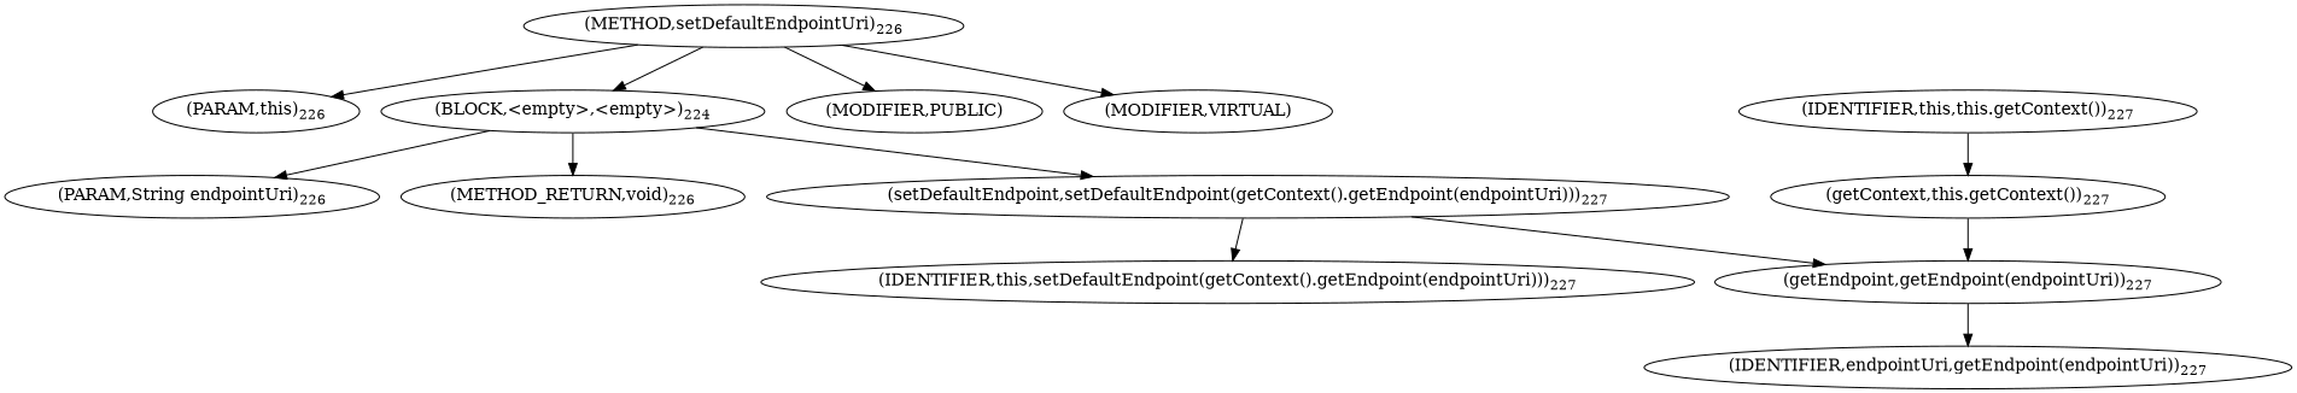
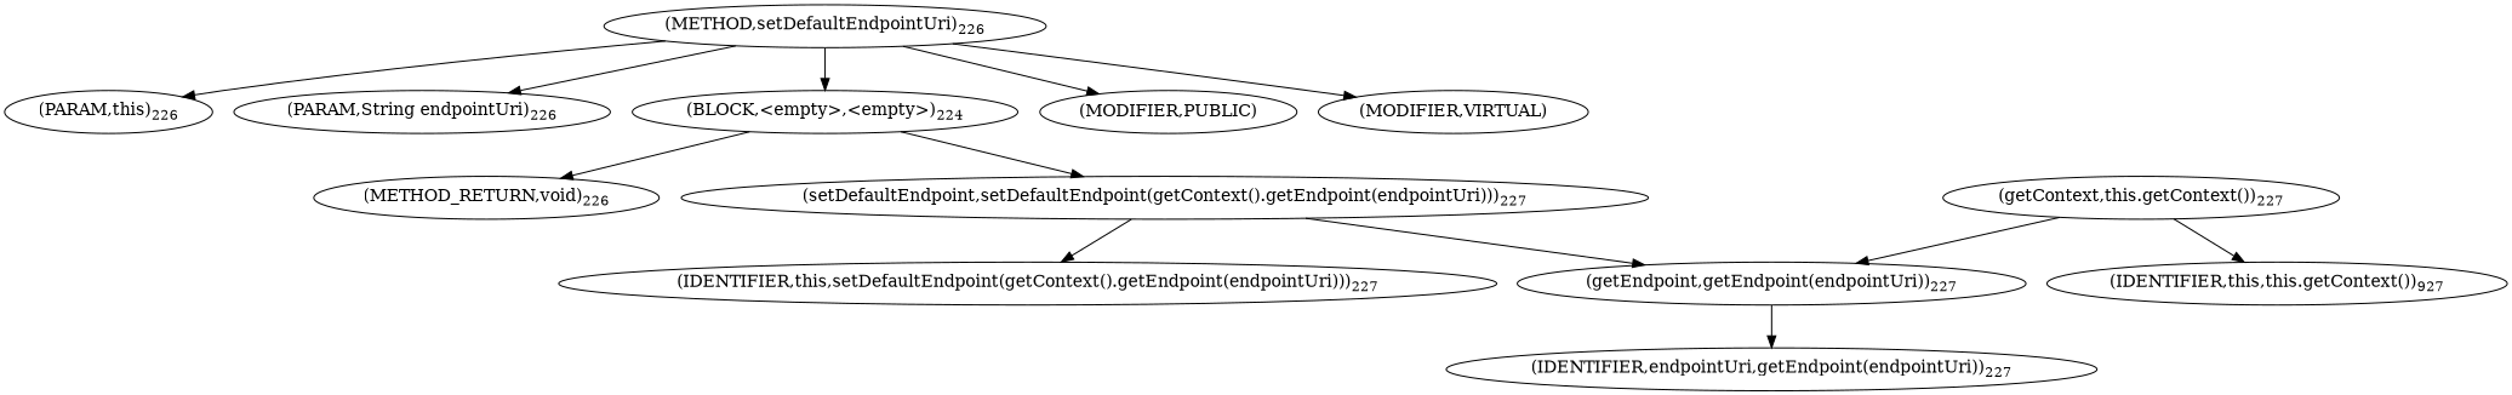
  digraph {
    n1 [label=<(METHOD,setDefaultEndpointUri)<SUB>226</SUB>>]
    n2 [label=<(PARAM,this)<SUB>226</SUB>>]
    n3 [label=<(PARAM,String endpointUri)<SUB>226</SUB>>]
    n4 [label=<(BLOCK,&lt;empty&gt;,&lt;empty&gt;)<SUB>224</SUB>>]
    n5 [label=<(MODIFIER,PUBLIC)>]
    n6 [label=<(MODIFIER,VIRTUAL)>]
    n7 [label=<(METHOD_RETURN,void)<SUB>226</SUB>>]
    n8 [label=<(setDefaultEndpoint,setDefaultEndpoint(getContext().getEndpoint(endpointUri)))<SUB>227</SUB>>]
    n9 [label=<(IDENTIFIER,this,setDefaultEndpoint(getContext().getEndpoint(endpointUri)))<SUB>227</SUB>>]
    n10 [label=<(getEndpoint,getEndpoint(endpointUri))<SUB>227</SUB>>]
    n11 [label=<(IDENTIFIER,endpointUri,getEndpoint(endpointUri))<SUB>227</SUB>>]
    n12 [label=<(getContext,this.getContext())<SUB>227</SUB>>]
-   n13 [label=<(IDENTIFIER,this,this.getContext())<SUB>227</SUB>>]
+   n13 [label=<(IDENTIFIER,this,this.getContext())<SUB>927</SUB>>]
    n1 -> n2
-   n4 -> n3
+   n1 -> n3
    n1 -> n4
    n1 -> n5
    n1 -> n6
    n4 -> n7
    n4 -> n8
    n8 -> n9
    n8 -> n10
    n10 -> n11
    n12 -> n10
-   n13 -> n12
+   n12 -> n13
  }
